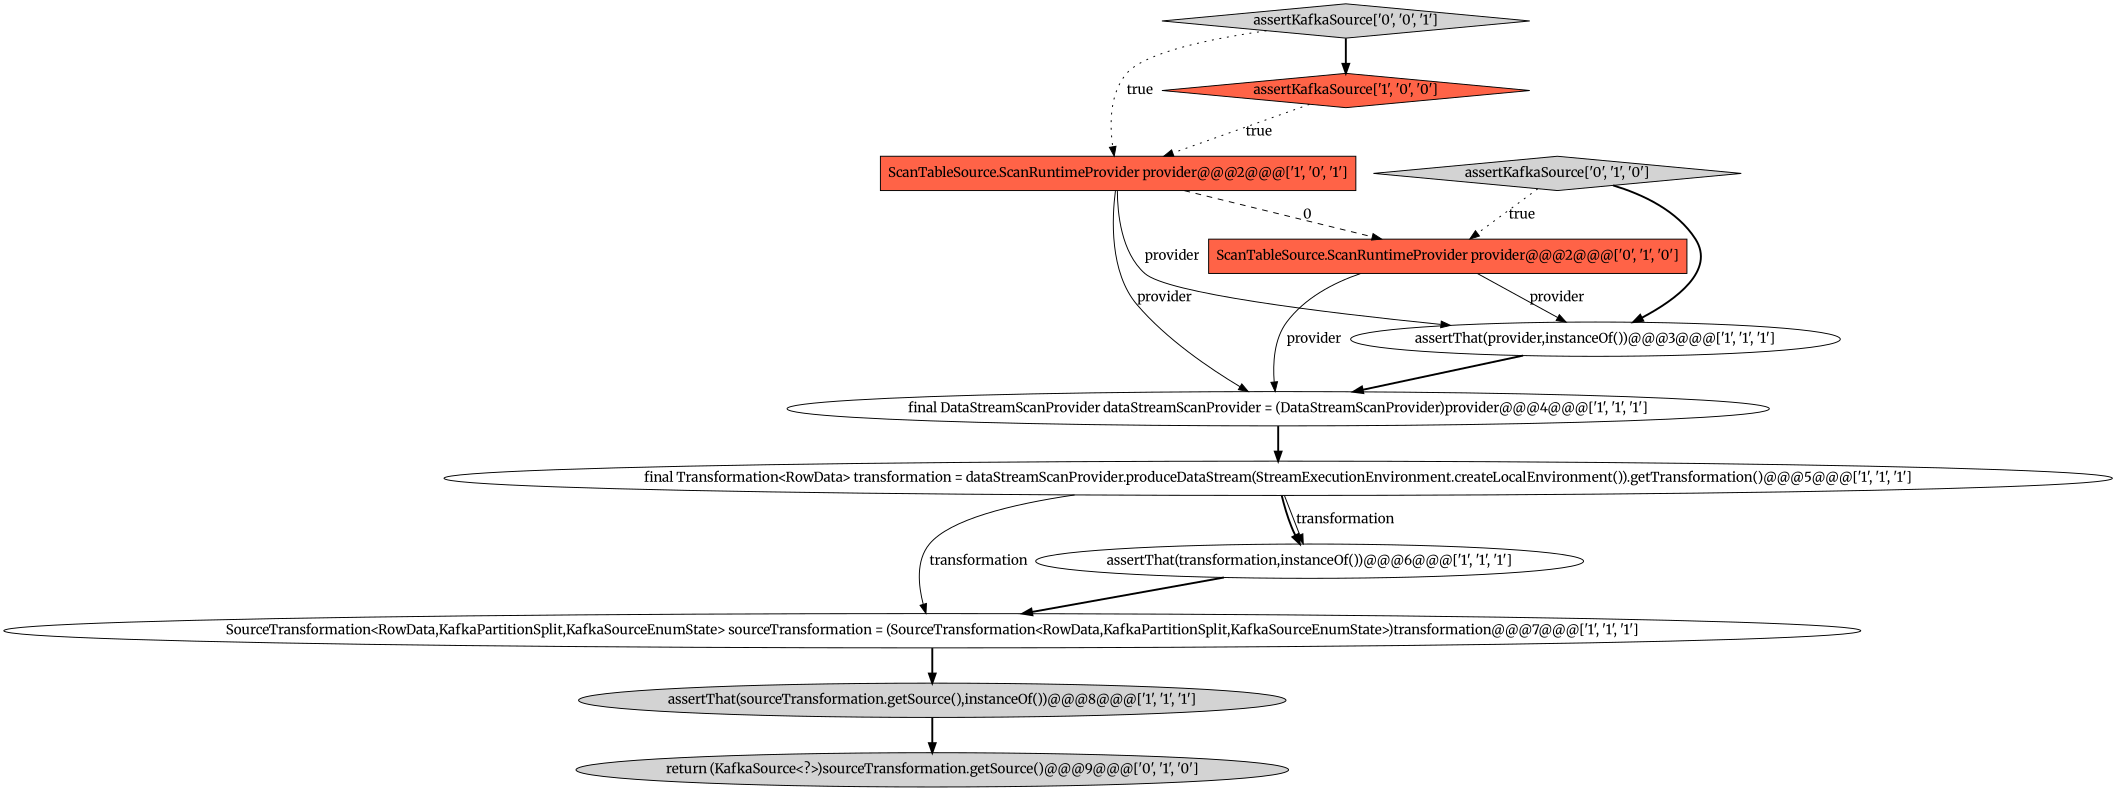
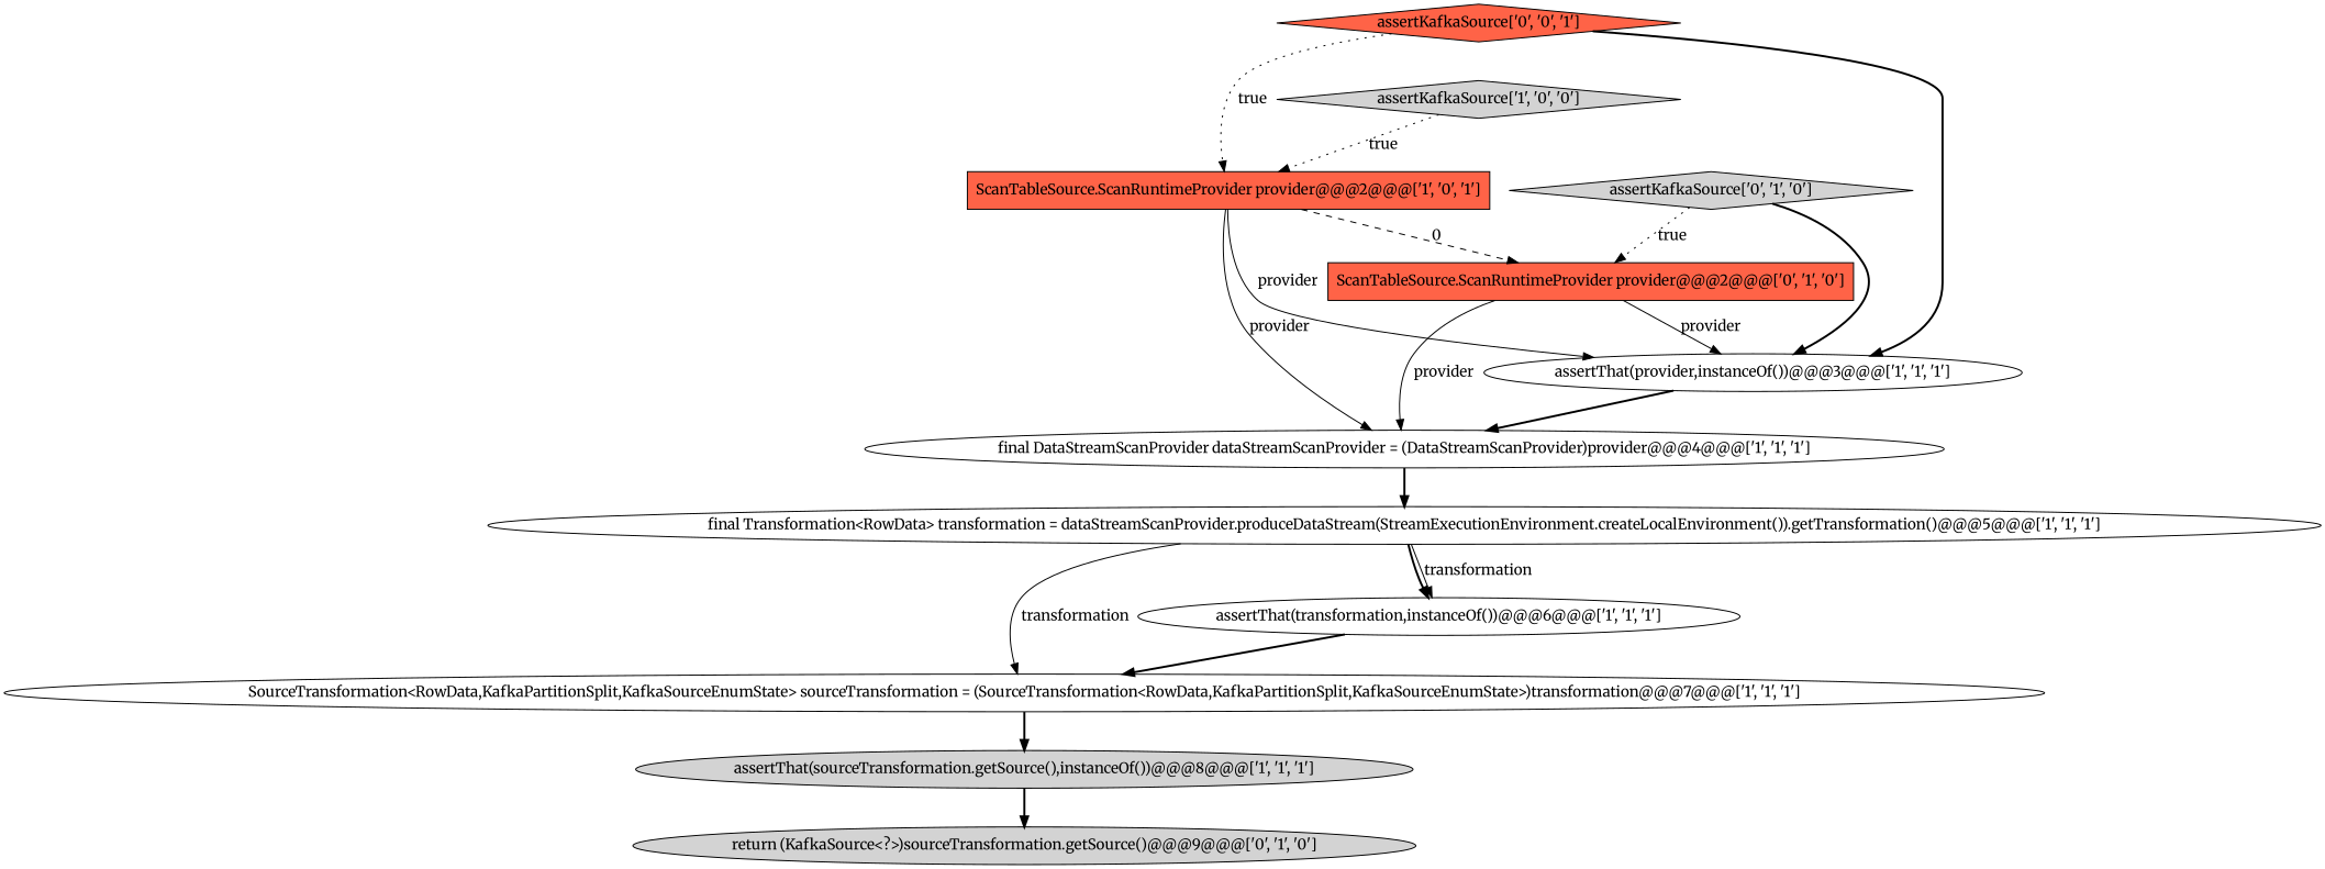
  digraph {
    fontname=Merriweather
    node [fillcolor=lightgray fontname=Merriweather shape=ellipse style=filled]
    edge [fontname=Merriweather style=bold]
    n1 [label="return (KafkaSource<?>)sourceTransformation.getSource()@@@9@@@['0', '1', '0']"]
    n2 [fillcolor=white label="assertThat(provider,instanceOf())@@@3@@@['1', '1', '1']"]
    n3 [fillcolor=white label="final DataStreamScanProvider dataStreamScanProvider = (DataStreamScanProvider)provider@@@4@@@['1', '1', '1']"]
    n4 [fillcolor=white label="final Transformation<RowData> transformation = dataStreamScanProvider.produceDataStream(StreamExecutionEnvironment.createLocalEnvironment()).getTransformation()@@@5@@@['1', '1', '1']"]
    n5 [fillcolor=white label="assertThat(transformation,instanceOf())@@@6@@@['1', '1', '1']"]
    n6 [fillcolor=white label="SourceTransformation<RowData,KafkaPartitionSplit,KafkaSourceEnumState> sourceTransformation = (SourceTransformation<RowData,KafkaPartitionSplit,KafkaSourceEnumState>)transformation@@@7@@@['1', '1', '1']"]
    n7 [fillcolor=tomato label="ScanTableSource.ScanRuntimeProvider provider@@@2@@@['0', '1', '0']" shape=box]
    n8 [label="assertThat(sourceTransformation.getSource(),instanceOf())@@@8@@@['1', '1', '1']"]
    n9 [label="assertKafkaSource['0', '1', '0']" shape=diamond]
-   n10 [fillcolor=tomato label="assertKafkaSource['1', '0', '0']" shape=diamond]
+   n10 [label="assertKafkaSource['1', '0', '0']" shape=diamond]
    n11 [fillcolor=tomato label="ScanTableSource.ScanRuntimeProvider provider@@@2@@@['1', '0', '1']" shape=box]
-   n12 [label="assertKafkaSource['0', '0', '1']" shape=diamond]
+   n12 [fillcolor=tomato label="assertKafkaSource['0', '0', '1']" shape=diamond]
    n2 -> n3
    n3 -> n4
    n4 -> n5 [label=transformation style=solid]
    n4 -> n5
    n4 -> n6 [label=transformation style=solid]
    n5 -> n6
    n6 -> n8
    n7 -> n2 [label=provider style=solid]
    n7 -> n3 [label=provider style=solid]
    n8 -> n1
    n9 -> n2
    n9 -> n7 [label=true style=dotted]
    n10 -> n11 [label=true style=dotted]
    n11 -> n2 [label=provider style=solid]
    n11 -> n3 [label=provider style=solid]
    n11 -> n7 [label=0 style=dashed]
-   n12 -> n10
+   n12 -> n2
    n12 -> n11 [label=true style=dotted]
  }
